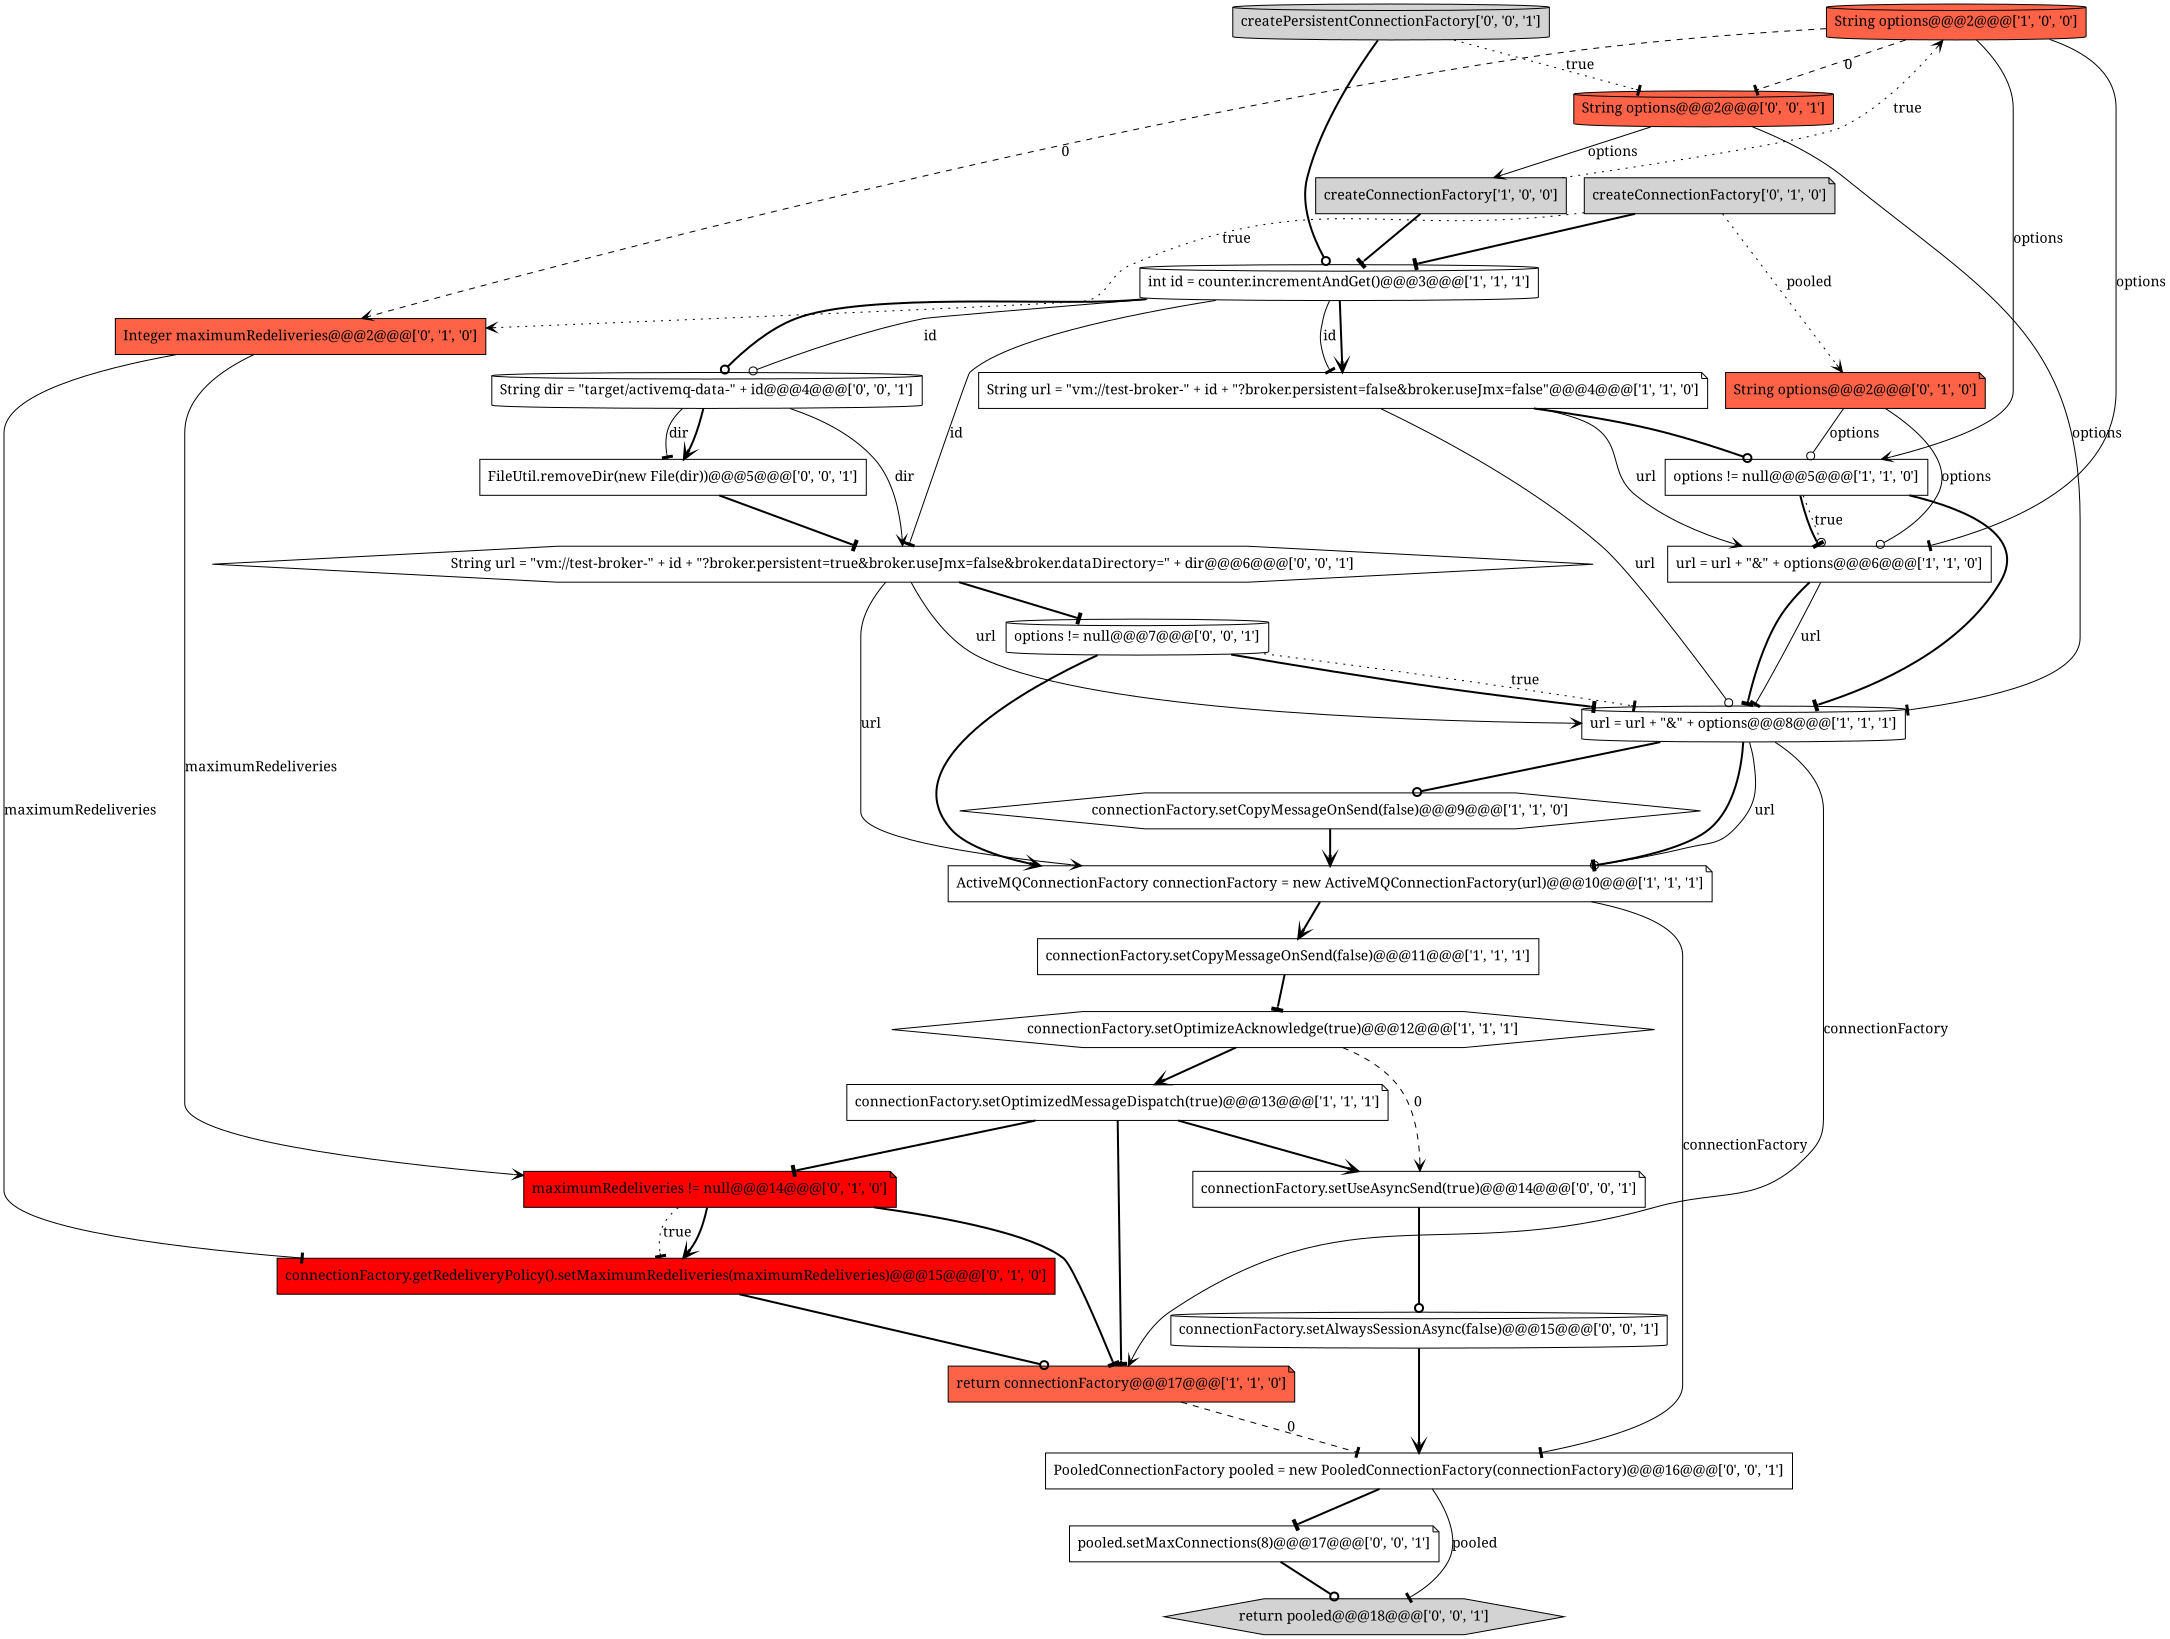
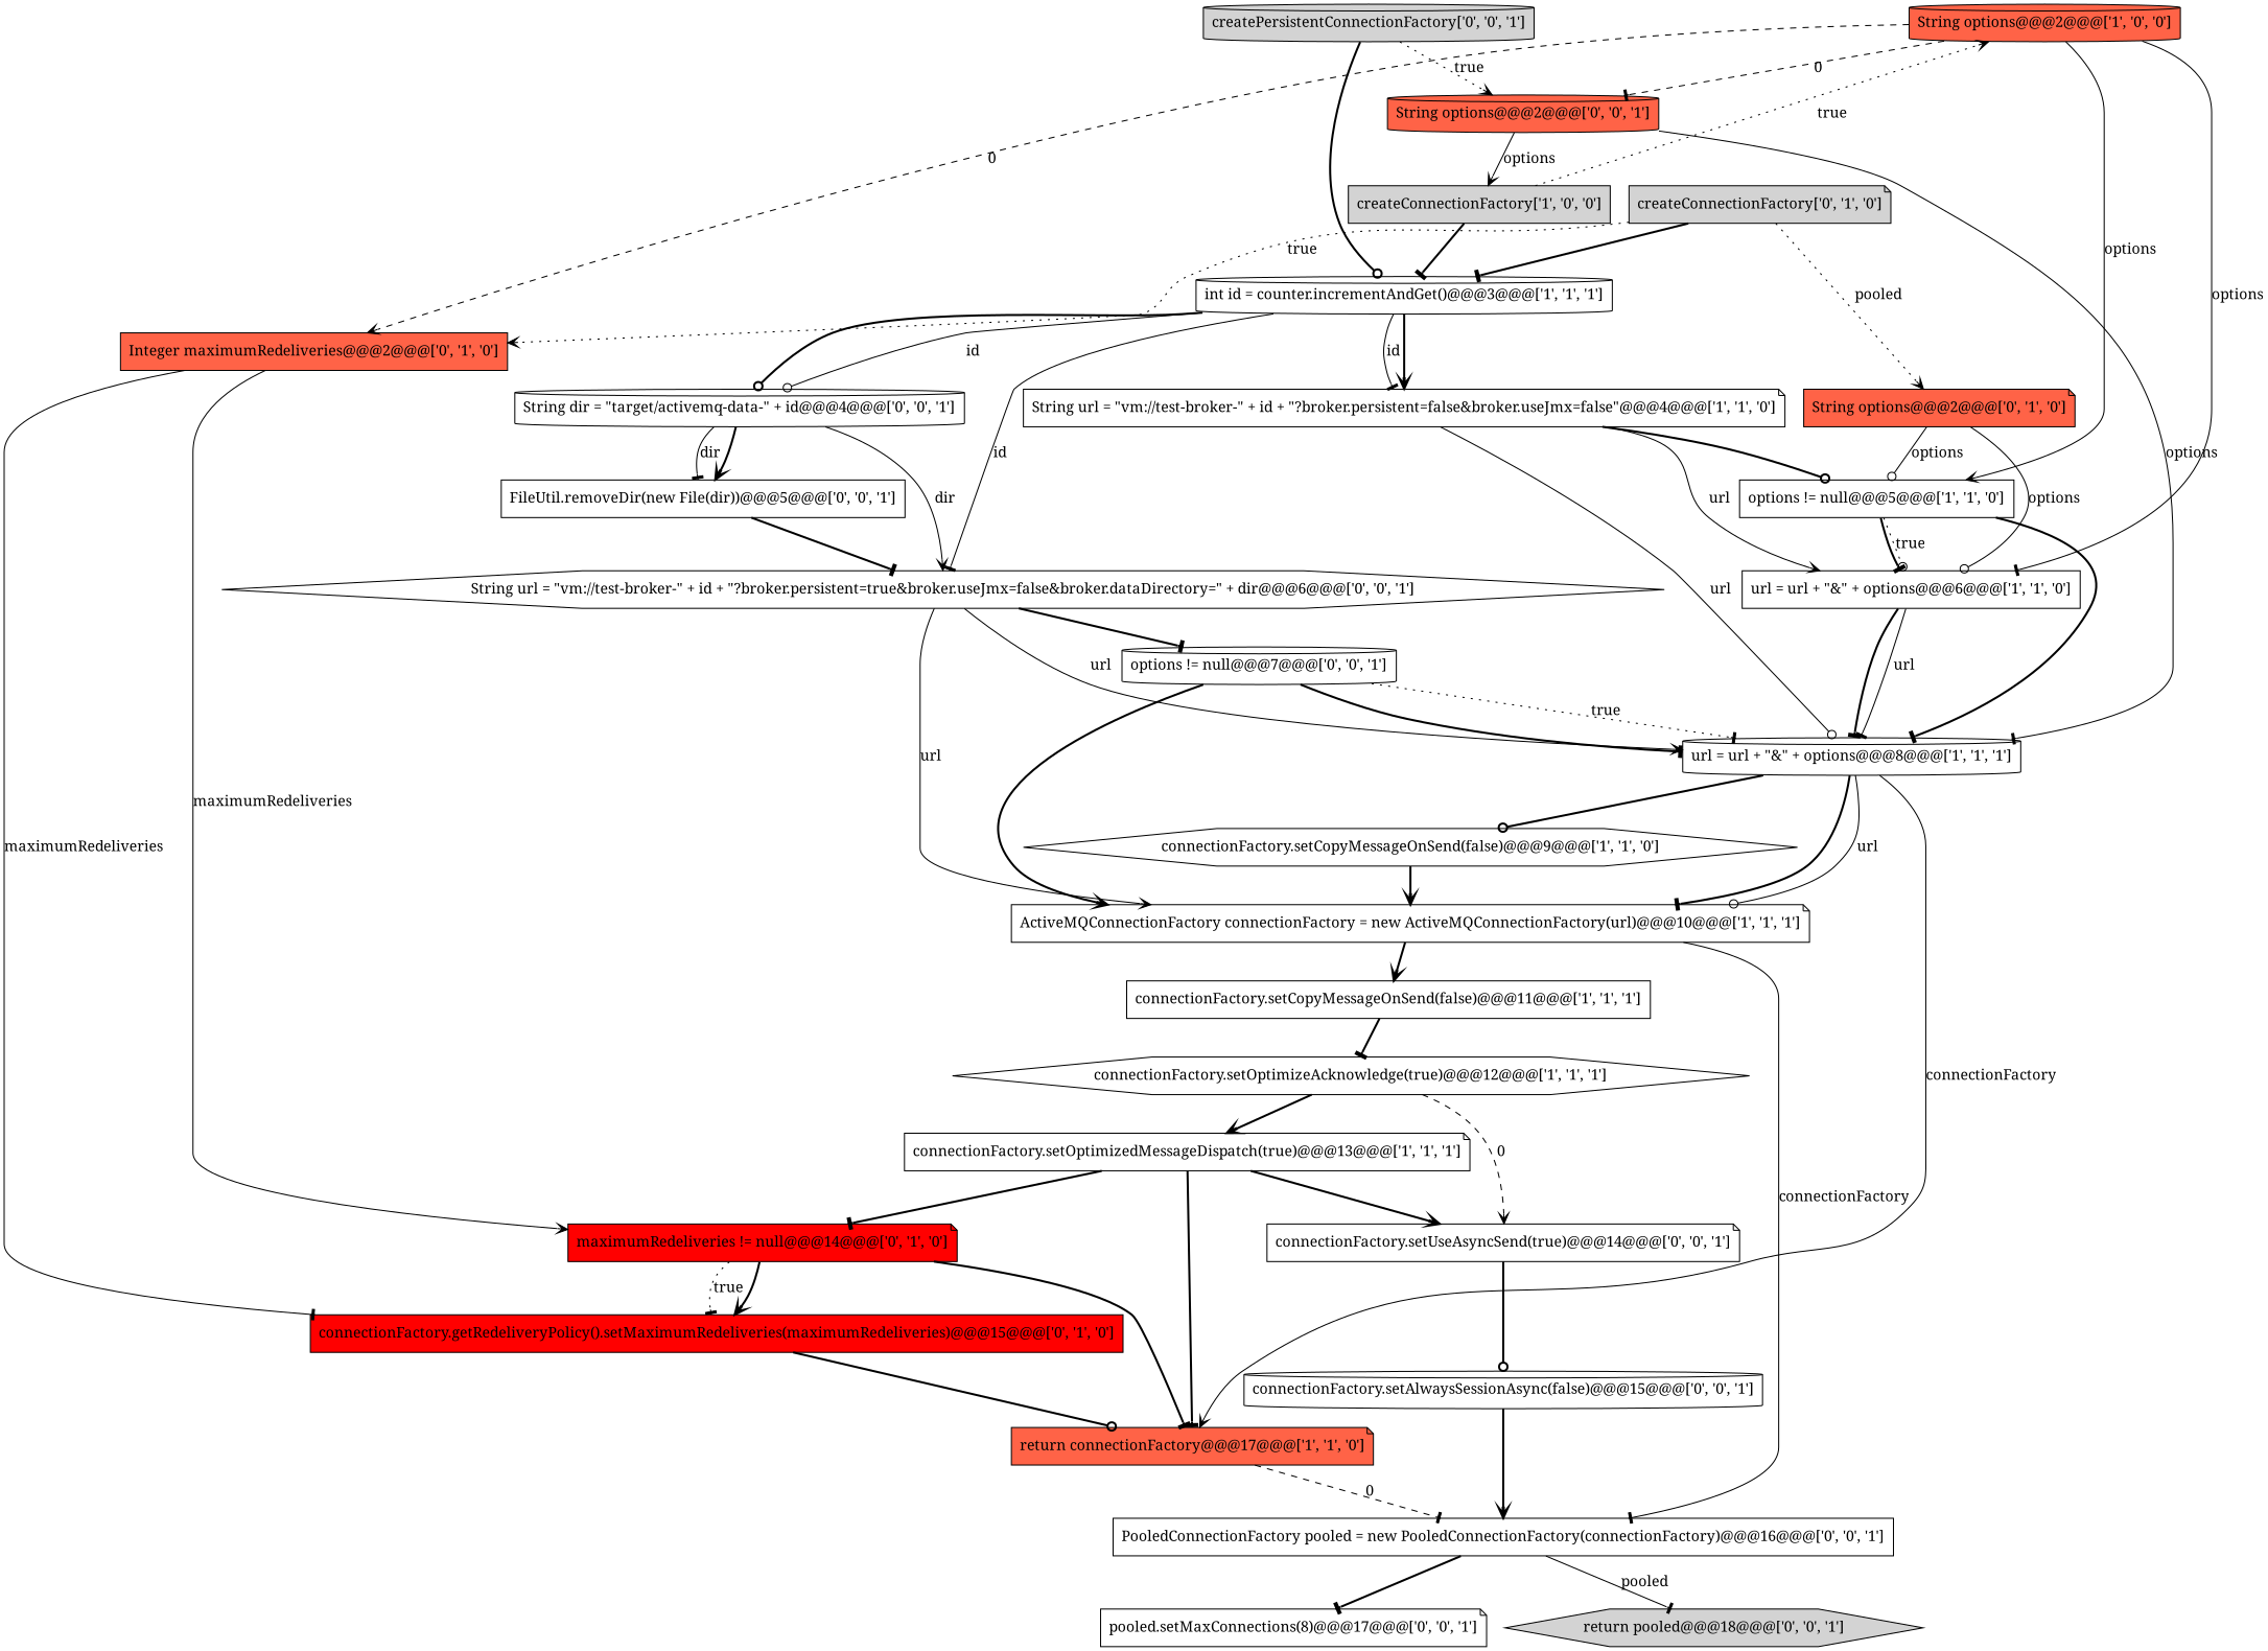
  digraph {
    fontname="Noto Serif"
    node [fillcolor=white fontname="Noto Serif" shape=note style=filled]
    edge [arrowhead=tee fontname="Noto Serif" style=bold]
    n1 [label="connectionFactory.setCopyMessageOnSend(false)@@@9@@@['1', '1', '0']" shape=hexagon]
    n2 [label="ActiveMQConnectionFactory connectionFactory = new ActiveMQConnectionFactory(url)@@@10@@@['1', '1', '1']"]
    n3 [label="PooledConnectionFactory pooled = new PooledConnectionFactory(connectionFactory)@@@16@@@['0', '0', '1']" shape=box]
    n4 [label="connectionFactory.setCopyMessageOnSend(false)@@@11@@@['1', '1', '1']" shape=box]
    n5 [fillcolor=tomato label="Integer maximumRedeliveries@@@2@@@['0', '1', '0']" shape=box]
    n6 [fillcolor=red label="connectionFactory.getRedeliveryPolicy().setMaximumRedeliveries(maximumRedeliveries)@@@15@@@['0', '1', '0']" shape=box]
    n7 [fillcolor=red label="maximumRedeliveries != null@@@14@@@['0', '1', '0']"]
    n8 [fillcolor=tomato label="return connectionFactory@@@17@@@['1', '1', '0']"]
    n9 [fillcolor=tomato label="String options@@@2@@@['0', '1', '0']"]
    n10 [label="options != null@@@5@@@['1', '1', '0']" shape=box]
    n11 [label="url = url + \"&\" + options@@@6@@@['1', '1', '0']" shape=box]
    n12 [label="url = url + \"&\" + options@@@8@@@['1', '1', '1']" shape=cylinder]
    n13 [label="pooled.setMaxConnections(8)@@@17@@@['0', '0', '1']"]
    n14 [fillcolor=lightgray label="return pooled@@@18@@@['0', '0', '1']" shape=hexagon]
    n15 [fillcolor=tomato label="String options@@@2@@@['0', '0', '1']" shape=cylinder]
    n16 [fillcolor=lightgray label="createConnectionFactory['1', '0', '0']" shape=box]
    n17 [label="options != null@@@7@@@['0', '0', '1']" shape=cylinder]
    n18 [label="connectionFactory.setUseAsyncSend(true)@@@14@@@['0', '0', '1']"]
    n19 [label="connectionFactory.setAlwaysSessionAsync(false)@@@15@@@['0', '0', '1']" shape=cylinder]
    n20 [label="connectionFactory.setOptimizeAcknowledge(true)@@@12@@@['1', '1', '1']" shape=hexagon]
    n21 [label="String url = \"vm://test-broker-\" + id + \"?broker.persistent=false&broker.useJmx=false\"@@@4@@@['1', '1', '0']"]
    n22 [label="String dir = \"target/activemq-data-\" + id@@@4@@@['0', '0', '1']" shape=cylinder]
    n23 [label="String url = \"vm://test-broker-\" + id + \"?broker.persistent=true&broker.useJmx=false&broker.dataDirectory=\" + dir@@@6@@@['0', '0', '1']" shape=hexagon]
    n24 [label="FileUtil.removeDir(new File(dir))@@@5@@@['0', '0', '1']" shape=box]
    n25 [label="connectionFactory.setOptimizedMessageDispatch(true)@@@13@@@['1', '1', '1']"]
    n26 [fillcolor=tomato label="String options@@@2@@@['1', '0', '0']" shape=cylinder]
    n27 [fillcolor=lightgray label="createConnectionFactory['0', '1', '0']"]
    n28 [label="int id = counter.incrementAndGet()@@@3@@@['1', '1', '1']" shape=cylinder]
    n29 [fillcolor=lightgray label="createPersistentConnectionFactory['0', '0', '1']" shape=cylinder]
    n1 -> n2 [arrowhead=vee]
    n2 -> n3 [label=connectionFactory style=solid]
    n2 -> n4 [arrowhead=vee]
    n3 -> n13
    n3 -> n14 [label=pooled style=solid]
    n4 -> n20
    n5 -> n6 [label=maximumRedeliveries style=solid]
    n5 -> n7 [arrowhead=vee label=maximumRedeliveries style=solid]
    n6 -> n8 [arrowhead=odot]
    n7 -> n6 [arrowhead=vee]
    n7 -> n6 [label=true style=dotted]
    n7 -> n8
    n8 -> n3 [label=0 style=dashed]
    n9 -> n10 [arrowhead=odot label=options style=solid]
    n9 -> n11 [arrowhead=odot label=options style=solid]
    n10 -> n11 [arrowhead=odot label=true style=dotted]
    n10 -> n11
    n10 -> n12
    n11 -> n12 [label=url style=solid]
    n11 -> n12
    n12 -> n1 [arrowhead=odot]
    n12 -> n2
    n12 -> n2 [arrowhead=odot label=url style=solid]
    n12 -> n8 [arrowhead=vee label=connectionFactory style=solid]
-   n13 -> n14 [arrowhead=odot]
    n15 -> n12 [label=options style=solid]
    n15 -> n16 [arrowhead=vee label=options style=solid]
    n16 -> n26 [arrowhead=vee label=true style=dotted]
    n16 -> n28
    n17 -> n2 [arrowhead=vee]
    n17 -> n12
    n17 -> n12 [label=true style=dotted]
    n18 -> n19 [arrowhead=odot]
    n19 -> n3 [arrowhead=vee]
    n20 -> n18 [arrowhead=vee label=0 style=dashed]
    n20 -> n25 [arrowhead=vee]
    n21 -> n10 [arrowhead=odot]
    n21 -> n11 [arrowhead=vee label=url style=solid]
    n21 -> n12 [arrowhead=odot label=url style=solid]
    n22 -> n23 [arrowhead=vee label=dir style=solid]
    n22 -> n24 [arrowhead=vee]
    n22 -> n24 [label=dir style=solid]
    n23 -> n2 [arrowhead=vee label=url style=solid]
    n23 -> n12 [arrowhead=vee label=url style=solid]
    n23 -> n17
    n24 -> n23
    n25 -> n7
    n25 -> n8
    n25 -> n18 [arrowhead=vee]
    n26 -> n5 [arrowhead=vee label=0 style=dashed]
    n26 -> n10 [arrowhead=vee label=options style=solid]
    n26 -> n11 [label=options style=solid]
    n26 -> n15 [label=0 style=dashed]
    n27 -> n5 [arrowhead=vee label=true style=dotted]
    n27 -> n9 [arrowhead=vee label=pooled style=dotted]
    n27 -> n28
    n28 -> n21 [arrowhead=vee]
    n28 -> n21 [label=id style=solid]
    n28 -> n22 [arrowhead=odot label=id style=solid]
    n28 -> n22 [arrowhead=odot]
    n28 -> n23 [label=id style=solid]
-   n29 -> n15 [label=true style=dotted]
+   n29 -> n15 [arrowhead=vee label=true style=dotted]
    n29 -> n28 [arrowhead=odot]
  }
